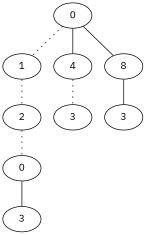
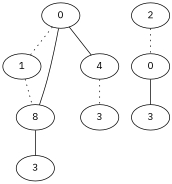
  graph {
    fontname="IBM Plex Sans"
    node [fontname="IBM Plex Sans"]
    edge [fontname="IBM Plex Sans"]
    n1 [label=0]
    n2 [label=1]
    n3 [label=4]
    n4 [label=8]
    n5 [label=2]
    n6 [label=3]
    n7 [label=3]
    n8 [label=0]
    n9 [label=3]
    n1 -- n2 [style=dotted]
    n1 -- n3
    n1 -- n4
-   n2 -- n5 [style=dotted]
+   n2 -- n4 [style=dotted]
    n3 -- n6 [style=dotted]
    n4 -- n7
    n5 -- n8 [style=dotted]
    n8 -- n9
  }
